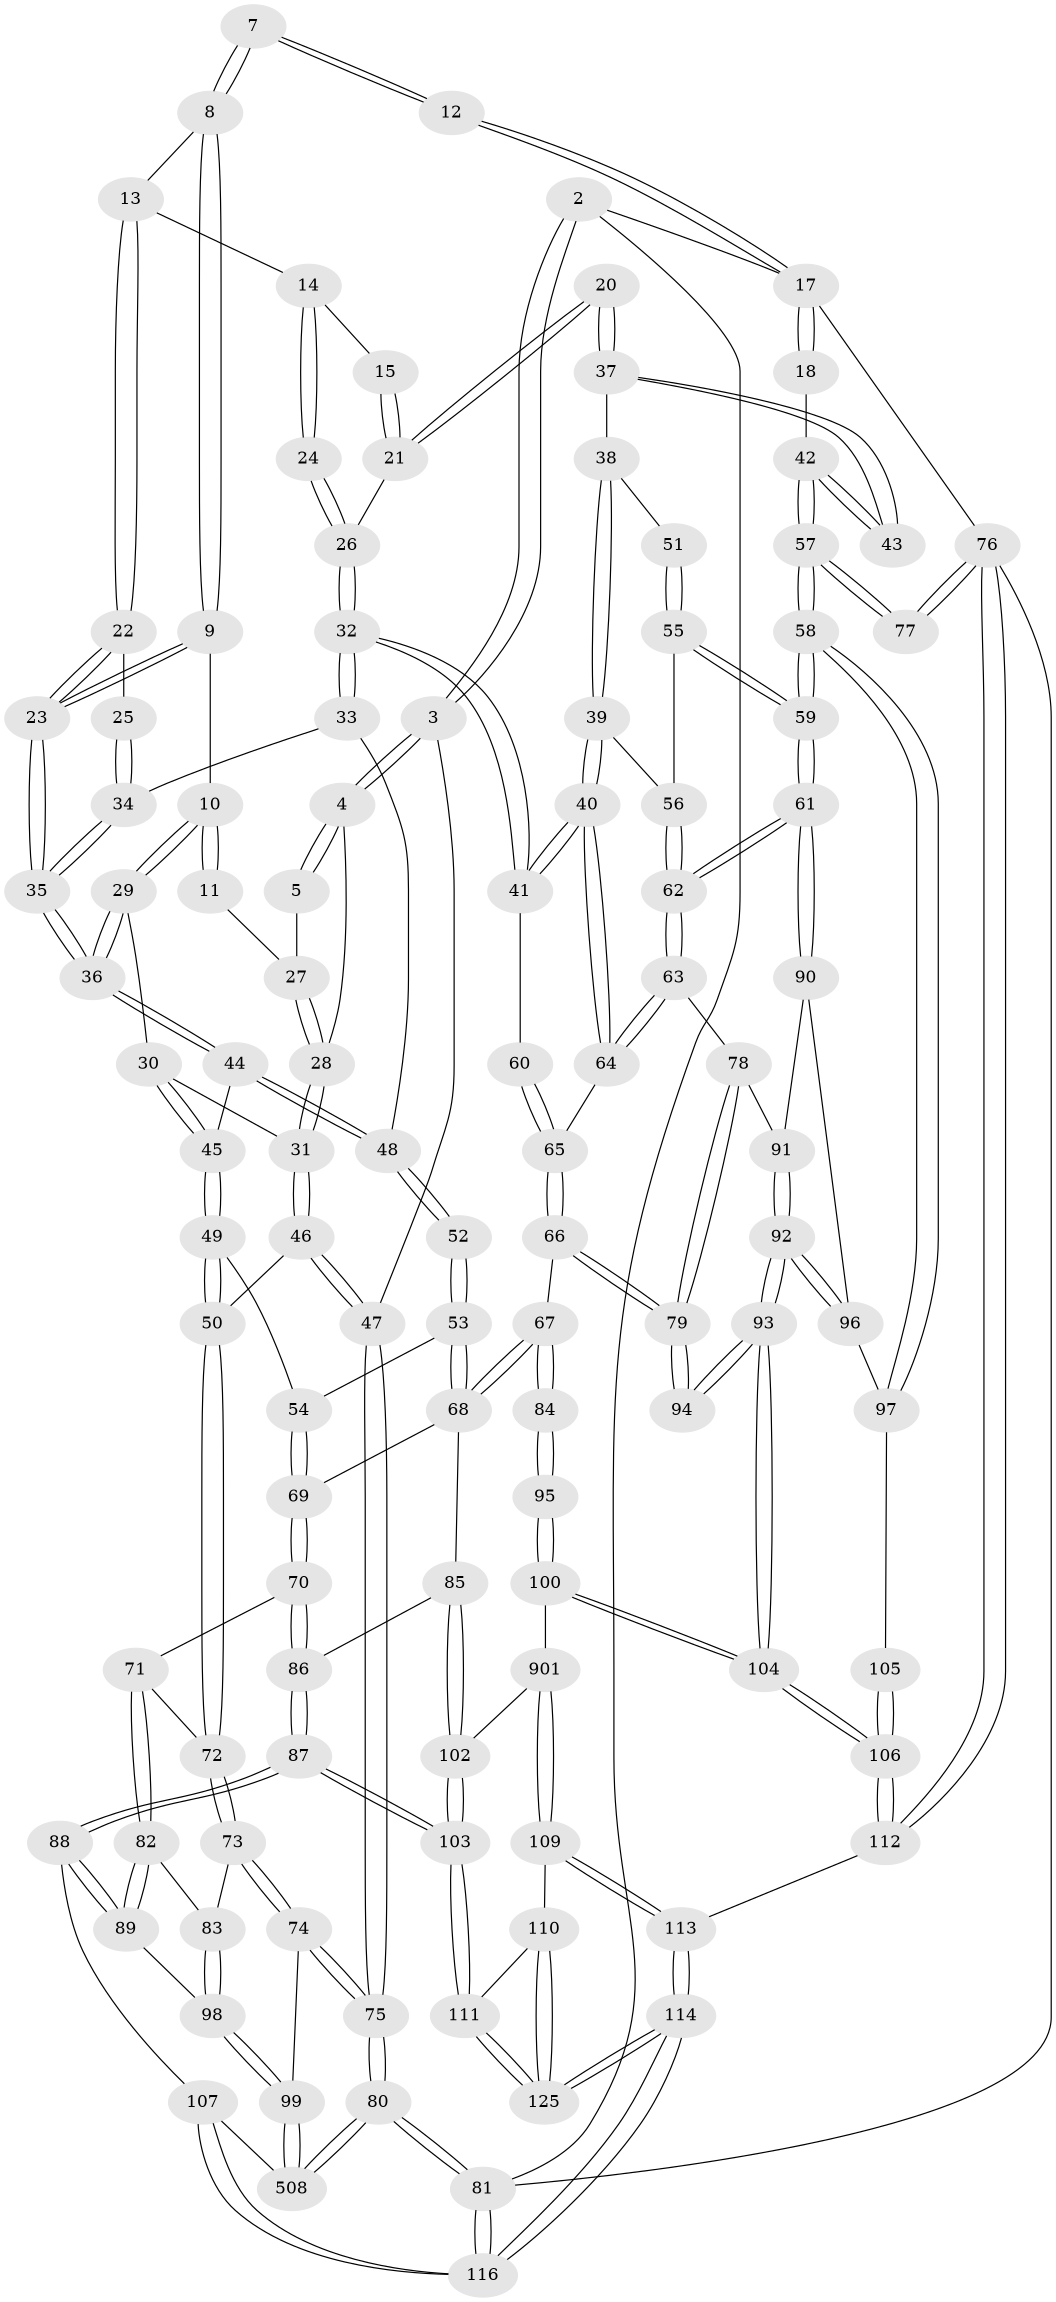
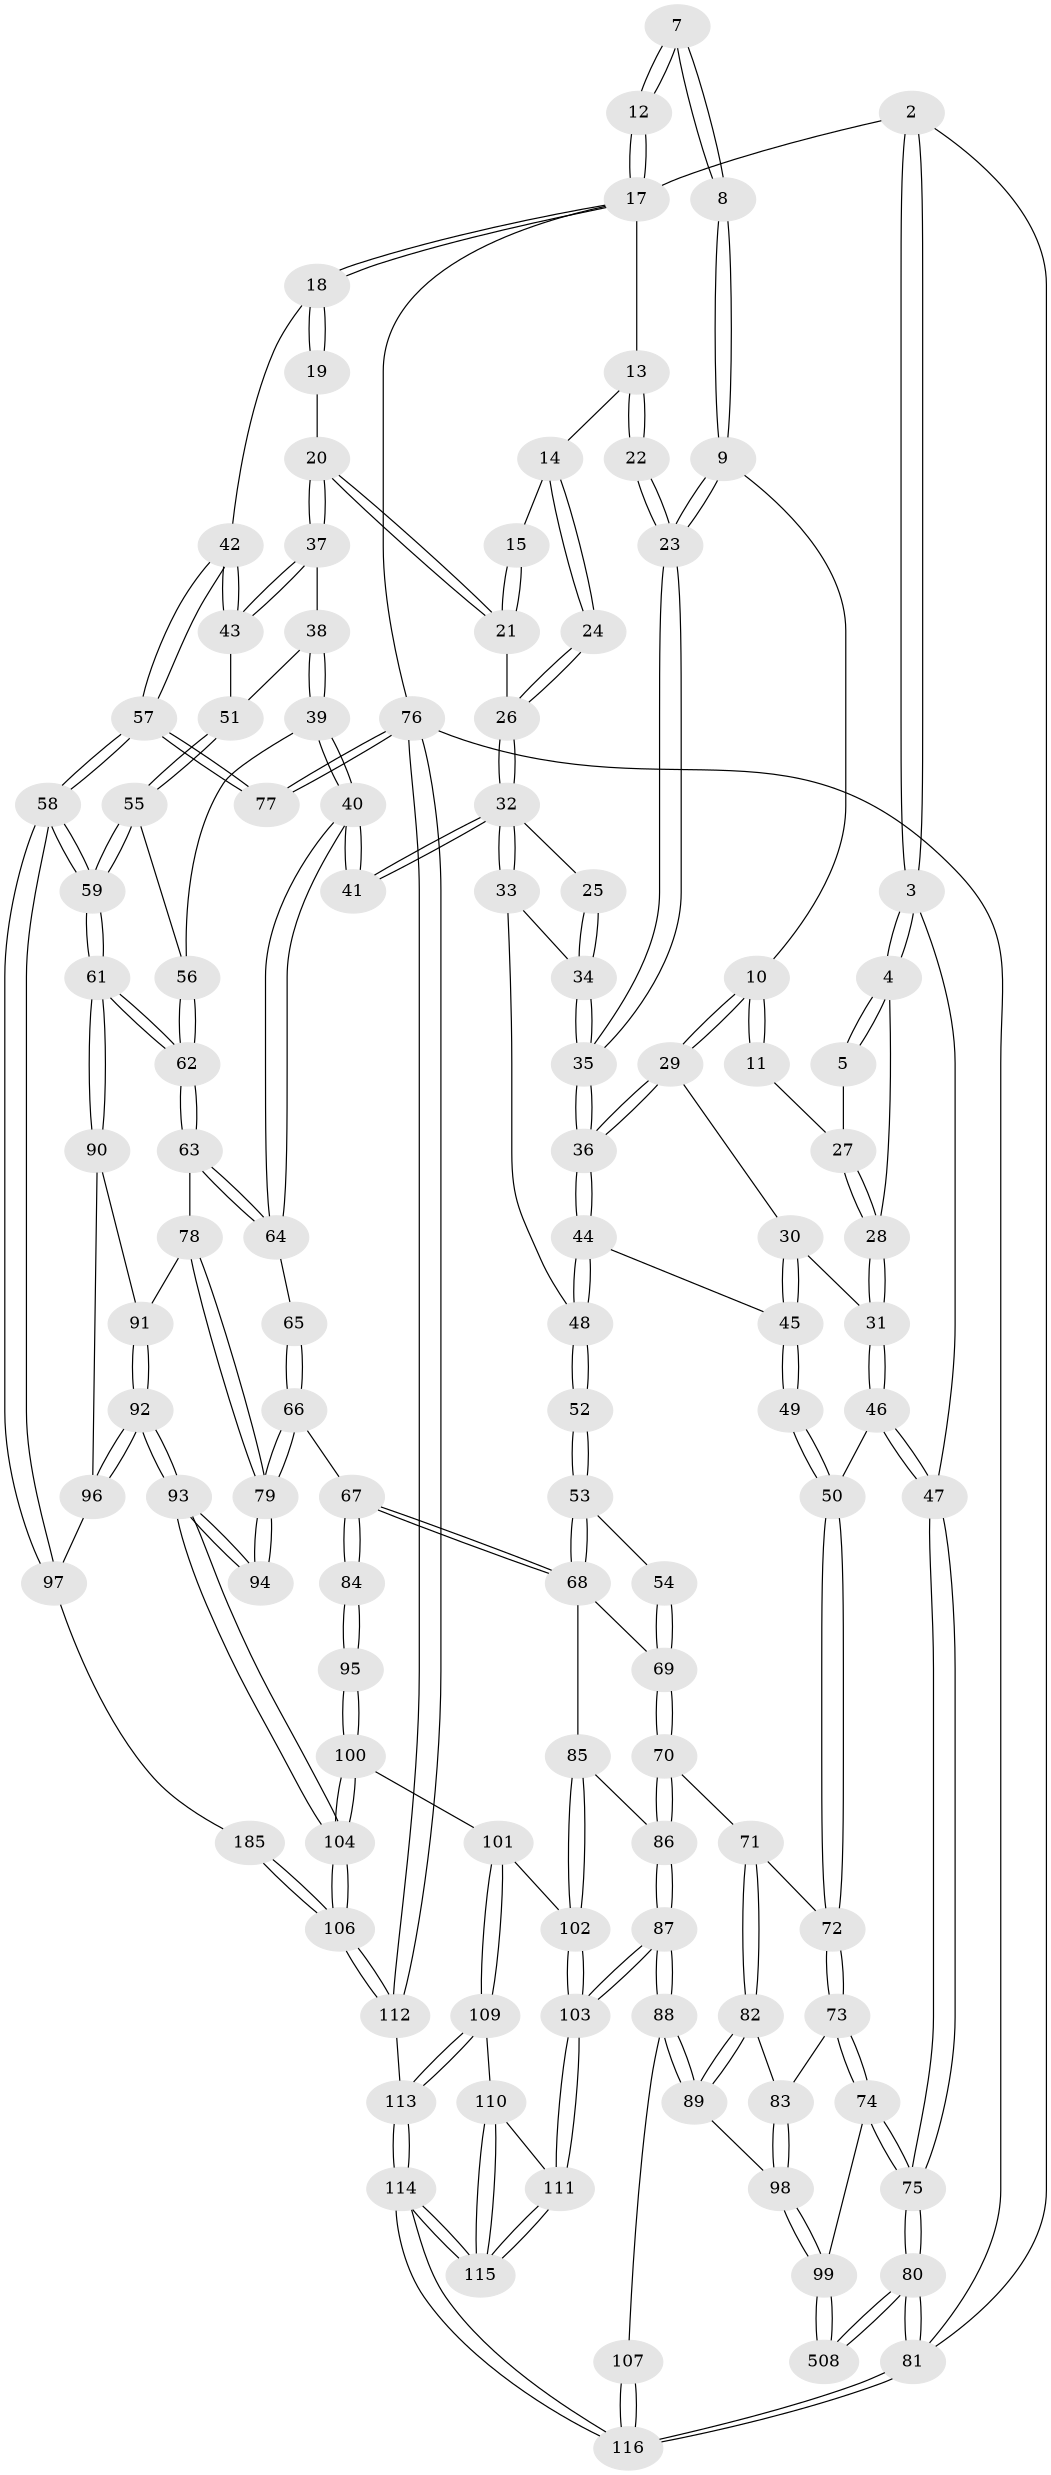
  graph {
    node [color=gray90 style=filled]
    2
    3
    17
    81
    7
    8
    12
    4
    47
    18
    76
    116
    5
    28
    75
    27
    31
    11
    9
    13
    10
    23
    14
    22
    29
    35
    30
    36
    15
    24
    25
    21
    26
+   19
    20
    42
    77
    112
    43
    57
    37
    38
    32
    34
    33
    41
    46
    45
    44
    49
    50
    48
-   60
    52
    39
    51
    40
    56
    55
    64
    62
    65
    58
    54
    72
    80
    53
    69
    73
    59
    68
    85
    70
    61
    63
    97
-   105
+   105 [label=185]
    90
    66
    91
    96
    78
    79
    67
    84
    94
    95
    71
    86
    82
    87
    83
    89
    74
    99
    98
    n97 [label=508]
    113
    106
    92
    102
    100
    103
    88
    107
    111
    93
    104
-   101 [label=901]
+   101
    109
    110
-   115 [label=125]
+   115
    114
    2 -- 3
    2 -- 3
    2 -- 17
    2 -- 81
    3 -- 4
    3 -- 4
    3 -- 47
    17 -- 18
    17 -- 18
    17 -- 76
    81 -- 116
    81 -- 116
    7 -- 8
    7 -- 8
    7 -- 12
    7 -- 12
    8 -- 9
    8 -- 9
-   8 -- 13
+   17 -- 13
    12 -- 17
    12 -- 17
    4 -- 5
    4 -- 5
    4 -- 28
    47 -- 75
    47 -- 75
+   18 -- 19
+   18 -- 19
    18 -- 42
    76 -- 81
    76 -- 77
    76 -- 77
    76 -- 112
    76 -- 112
    5 -- 27
    28 -- 31
    28 -- 31
    75 -- 80
    75 -- 80
    27 -- 28
    27 -- 28
    31 -- 46
    31 -- 46
    11 -- 27
    9 -- 10
    9 -- 23
    9 -- 23
    13 -- 14
    13 -- 22
    13 -- 22
    10 -- 11
    10 -- 11
    10 -- 29
    10 -- 29
    23 -- 35
    23 -- 35
    14 -- 15
    14 -- 24
    14 -- 24
    22 -- 23
    22 -- 23
-   22 -- 25
+   32 -- 25
    29 -- 30
    29 -- 36
    29 -- 36
    35 -- 36
    35 -- 36
    30 -- 31
    30 -- 45
    30 -- 45
    36 -- 44
    36 -- 44
    15 -- 21
    15 -- 21
    24 -- 26
    24 -- 26
    25 -- 34
    25 -- 34
    21 -- 26
    26 -- 32
    26 -- 32
+   19 -- 20
    20 -- 21
    20 -- 21
    20 -- 37
    20 -- 37
    42 -- 43
    42 -- 43
    42 -- 57
    42 -- 57
    112 -- 113
+   43 -- 51
    57 -- 77
    57 -- 77
    57 -- 58
    57 -- 58
    37 -- 43
    37 -- 43
    37 -- 38
    38 -- 39
    38 -- 39
    38 -- 51
    32 -- 33
    32 -- 33
    32 -- 41
    32 -- 41
    34 -- 35
    34 -- 35
    33 -- 34
    33 -- 48
-   41 -- 60
    46 -- 47
    46 -- 47
    46 -- 50
    45 -- 49
    45 -- 49
    44 -- 45
    44 -- 48
    44 -- 48
    49 -- 50
    49 -- 50
-   49 -- 54
    50 -- 72
    50 -- 72
    48 -- 52
    48 -- 52
-   60 -- 65
-   60 -- 65
    52 -- 53
    52 -- 53
    39 -- 40
    39 -- 40
    39 -- 56
    51 -- 55
    51 -- 55
    40 -- 41
    40 -- 41
    40 -- 64
    40 -- 64
    56 -- 62
    56 -- 62
    55 -- 56
    55 -- 59
    55 -- 59
    64 -- 65
    62 -- 63
    62 -- 63
    65 -- 66
    65 -- 66
    58 -- 59
    58 -- 59
    58 -- 97
    58 -- 97
    54 -- 69
    54 -- 69
    72 -- 73
    72 -- 73
    80 -- 81
    80 -- 81
    80 -- n97
    80 -- n97
    53 -- 54
    53 -- 68
    53 -- 68
    69 -- 70
    69 -- 70
    73 -- 83
    73 -- 74
    73 -- 74
    59 -- 61
    59 -- 61
    68 -- 69
    68 -- 85
    85 -- 86
    85 -- 102
    85 -- 102
    70 -- 71
    70 -- 86
    70 -- 86
    61 -- 62
    61 -- 62
    61 -- 90
    61 -- 90
    63 -- 64
    63 -- 64
    63 -- 78
    97 -- 105
    105 -- 106
    105 -- 106
    90 -- 91
    90 -- 96
    66 -- 79
    66 -- 79
    66 -- 67
    91 -- 92
    91 -- 92
    96 -- 97
    78 -- 91
    78 -- 79
    78 -- 79
    79 -- 94
    79 -- 94
    67 -- 68
    67 -- 68
    67 -- 84
    67 -- 84
    84 -- 95
    84 -- 95
    95 -- 100
    95 -- 100
    71 -- 72
    71 -- 82
    71 -- 82
    86 -- 87
    86 -- 87
    82 -- 83
    82 -- 89
    82 -- 89
    87 -- 103
    87 -- 103
    87 -- 88
    87 -- 88
    83 -- 98
    83 -- 98
    89 -- 98
    74 -- 75
    74 -- 75
    74 -- 99
    99 -- n97
    99 -- n97
    98 -- 99
    98 -- 99
    113 -- 114
    113 -- 114
    106 -- 112
    106 -- 112
    92 -- 96
    92 -- 96
    92 -- 93
    92 -- 93
    102 -- 103
    102 -- 103
    100 -- 104
    100 -- 104
    100 -- 101
    103 -- 111
    103 -- 111
    88 -- 89
    88 -- 89
    88 -- 107
    107 -- 116
    107 -- 116
-   107 -- n97
    111 -- 115
    111 -- 115
    93 -- 94
    93 -- 94
    93 -- 104
    93 -- 104
    104 -- 106
    104 -- 106
    101 -- 102
    101 -- 109
    101 -- 109
    109 -- 113
    109 -- 113
    109 -- 110
    110 -- 111
    110 -- 115
    110 -- 115
    114 -- 116
    114 -- 116
    114 -- 115
    114 -- 115
  }
